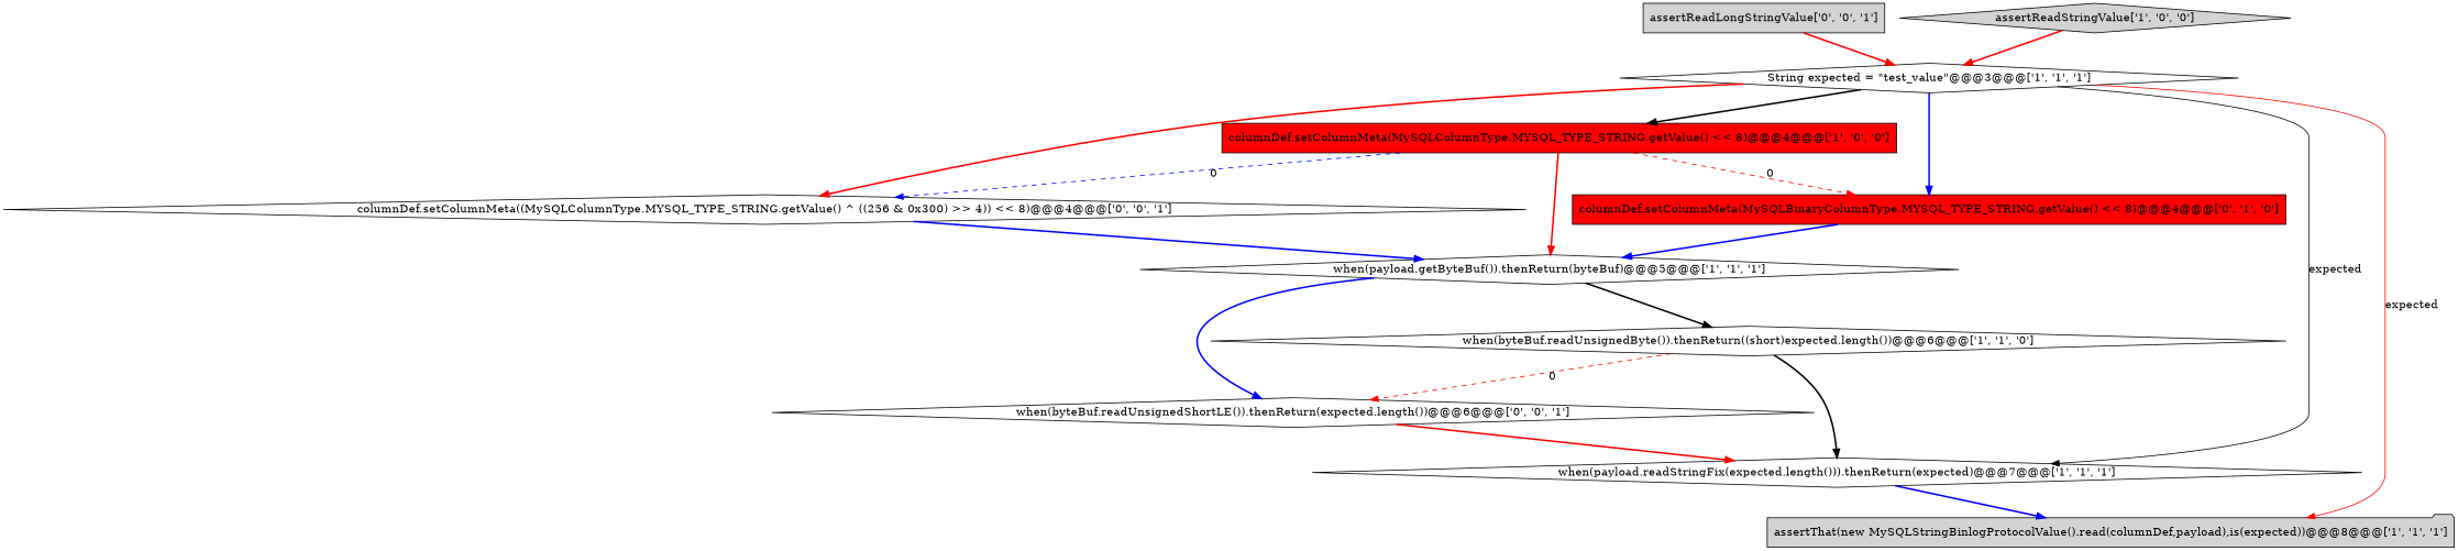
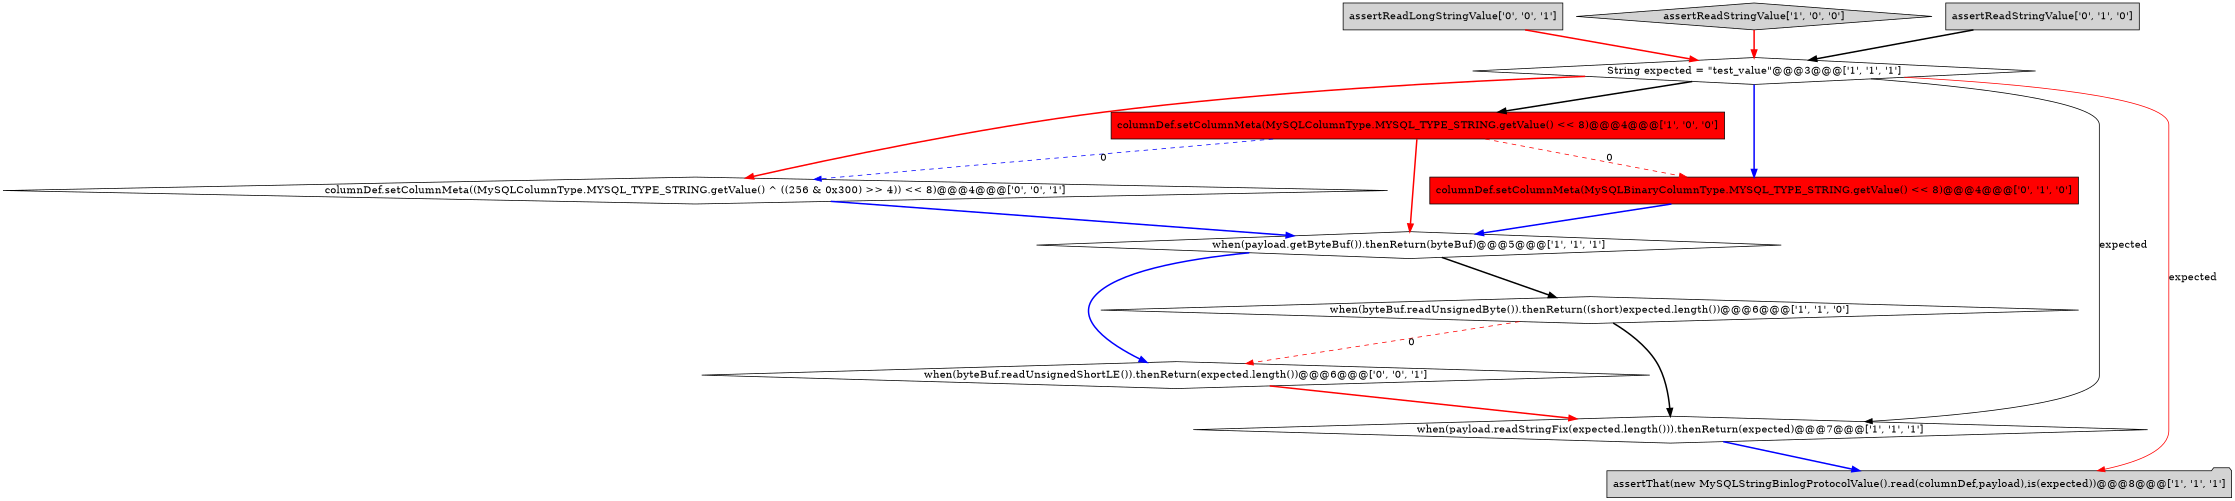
  digraph {
    node [fillcolor=white shape=diamond style=filled]
    edge [style=bold color=red]
    n1 [label="when(payload.readStringFix(expected.length())).thenReturn(expected)@@@7@@@['1', '1', '1']"]
    n2 [fillcolor=lightgray label="assertThat(new MySQLStringBinlogProtocolValue().read(columnDef,payload),is(expected))@@@8@@@['1', '1', '1']" shape=folder]
    n3 [label="when(byteBuf.readUnsignedByte()).thenReturn((short)expected.length())@@@6@@@['1', '1', '0']"]
    n4 [label="when(byteBuf.readUnsignedShortLE()).thenReturn(expected.length())@@@6@@@['0', '0', '1']"]
    n5 [fillcolor=red label="columnDef.setColumnMeta(MySQLBinaryColumnType.MYSQL_TYPE_STRING.getValue() << 8)@@@4@@@['0', '1', '0']" shape=box]
    n6 [label="when(payload.getByteBuf()).thenReturn(byteBuf)@@@5@@@['1', '1', '1']"]
    n7 [fillcolor=red label="columnDef.setColumnMeta(MySQLColumnType.MYSQL_TYPE_STRING.getValue() << 8)@@@4@@@['1', '0', '0']" shape=box]
    n8 [label="columnDef.setColumnMeta((MySQLColumnType.MYSQL_TYPE_STRING.getValue() ^ ((256 & 0x300) >> 4)) << 8)@@@4@@@['0', '0', '1']"]
    n9 [fillcolor=lightgray label="assertReadLongStringValue['0', '0', '1']" shape=box]
    n10 [label="String expected = \"test_value\"@@@3@@@['1', '1', '1']"]
    n11 [fillcolor=lightgray label="assertReadStringValue['1', '0', '0']"]
+   n12 [fillcolor=lightgray label="assertReadStringValue['0', '1', '0']" shape=box]
    n1 -> n2 [color=blue]
    n3 -> n1 [color=black]
    n3 -> n4 [label=0 style=dashed]
    n4 -> n1
    n5 -> n6 [color=blue]
    n6 -> n3 [color=black]
    n6 -> n4 [color=blue]
    n7 -> n5 [label=0 style=dashed]
    n7 -> n6
    n7 -> n8 [label=0 style=dashed color=blue]
    n8 -> n6 [color=blue]
    n9 -> n10
    n10 -> n1 [label=expected style=solid color=black]
    n10 -> n2 [label=expected style=solid]
    n10 -> n5 [color=blue]
    n10 -> n7 [color=black]
    n10 -> n8
    n11 -> n10
+   n12 -> n10 [color=black]
  }
